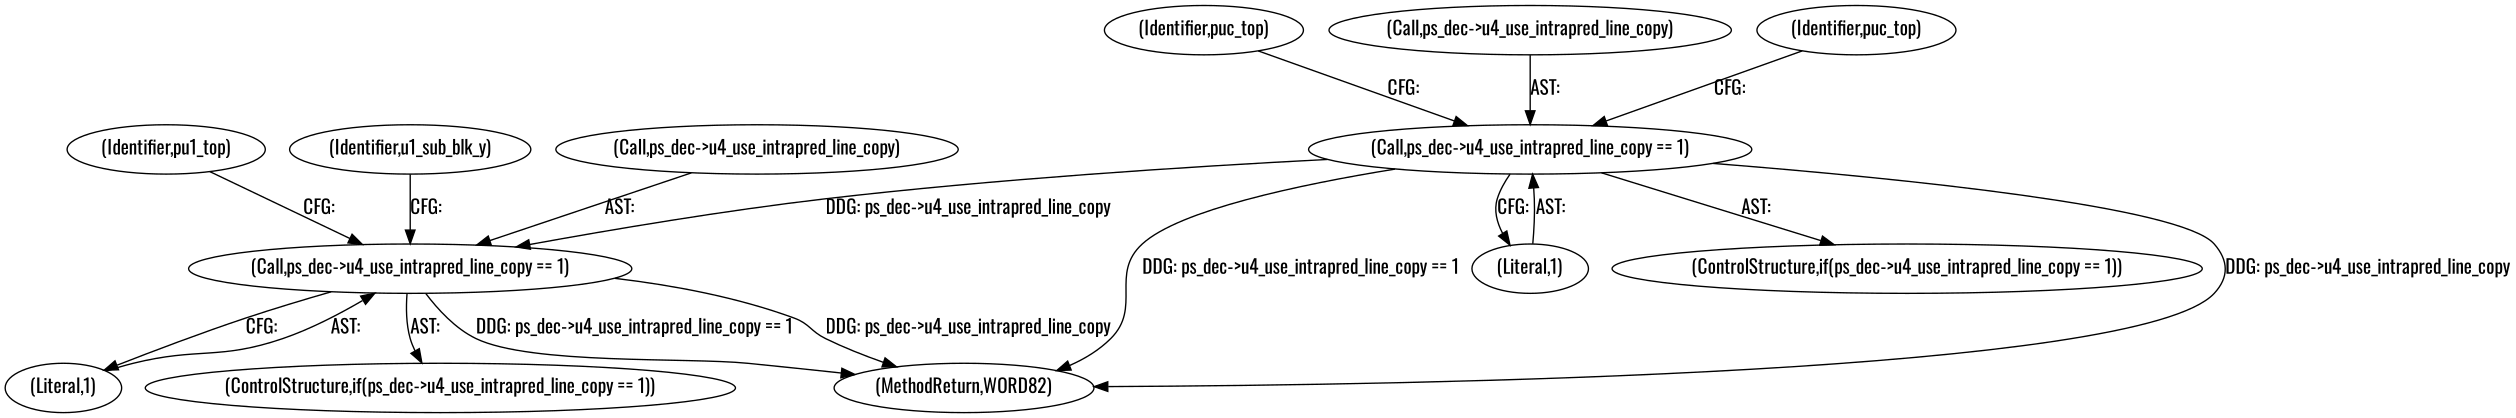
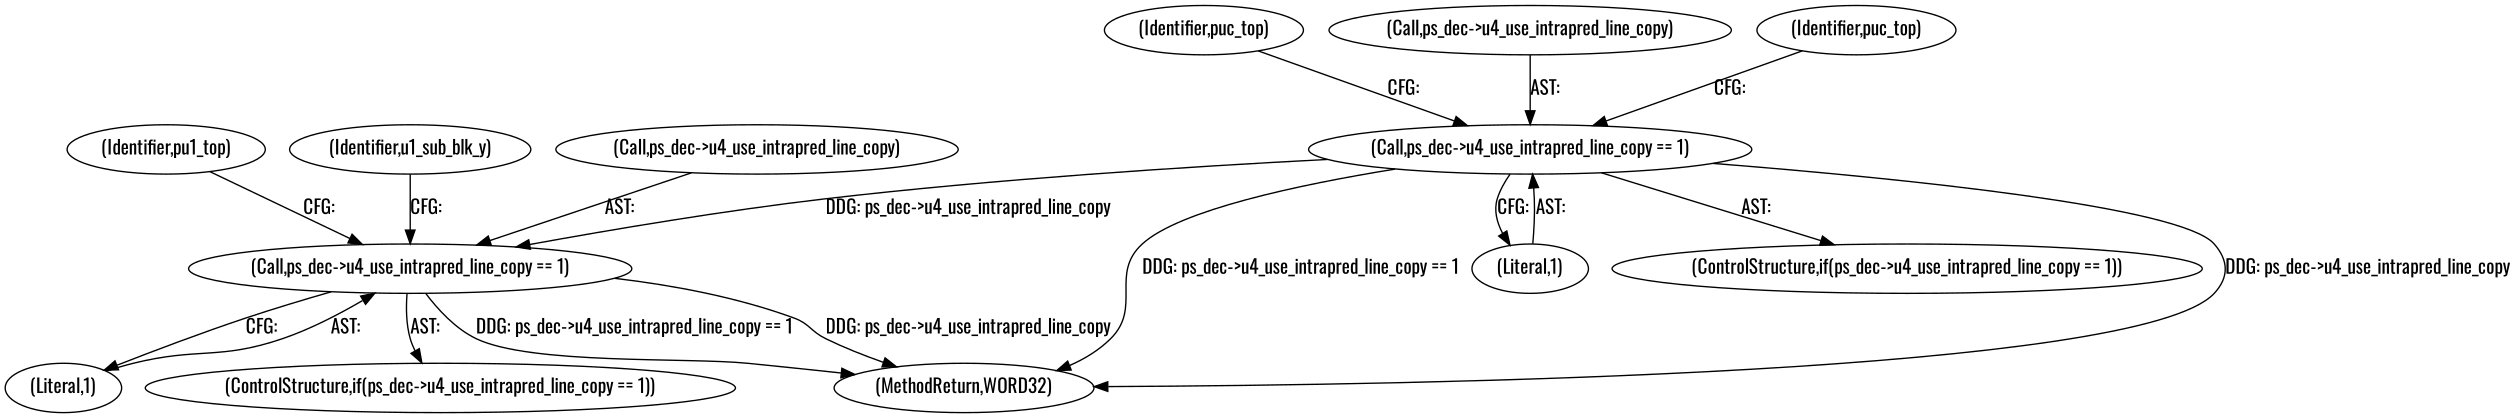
  digraph {
    fontname=Oswald
    node [fontname=Oswald]
    edge [fontname=Oswald]
    n1 [label="(Call,ps_dec->u4_use_intrapred_line_copy == 1)"]
    n2 [label="(Call,ps_dec->u4_use_intrapred_line_copy == 1)"]
    n3 [label="(ControlStructure,if(ps_dec->u4_use_intrapred_line_copy == 1))"]
-   n4 [label="(MethodReturn,WORD82)"]
+   n4 [label="(MethodReturn,WORD32)"]
    n5 [label="(Literal,1)"]
    n6 [label="(Literal,1)"]
    n7 [label="(ControlStructure,if(ps_dec->u4_use_intrapred_line_copy == 1))"]
    n8 [label="(Identifier,puc_top)"]
    n9 [label="(Identifier,pu1_top)"]
    n10 [label="(Identifier,u1_sub_blk_y)"]
    n11 [label="(Call,ps_dec->u4_use_intrapred_line_copy)"]
    n12 [label="(Call,ps_dec->u4_use_intrapred_line_copy)"]
    n13 [label="(Identifier,puc_top)"]
    n1 -> n2 [label="DDG: ps_dec->u4_use_intrapred_line_copy"]
    n1 -> n3 [label="AST: "]
    n1 -> n4 [label="DDG: ps_dec->u4_use_intrapred_line_copy"]
    n1 -> n4 [label="DDG: ps_dec->u4_use_intrapred_line_copy == 1"]
    n1 -> n5 [label="CFG: "]
    n2 -> n4 [label="DDG: ps_dec->u4_use_intrapred_line_copy == 1"]
    n2 -> n4 [label="DDG: ps_dec->u4_use_intrapred_line_copy"]
    n2 -> n6 [label="CFG: "]
    n2 -> n7 [label="AST: "]
    n5 -> n1 [label="AST: "]
    n6 -> n2 [label="AST: "]
    n8 -> n1 [label="CFG: "]
    n9 -> n2 [label="CFG: "]
    n10 -> n2 [label="CFG: "]
    n11 -> n1 [label="AST: "]
    n12 -> n2 [label="AST: "]
    n13 -> n1 [label="CFG: "]
  }
